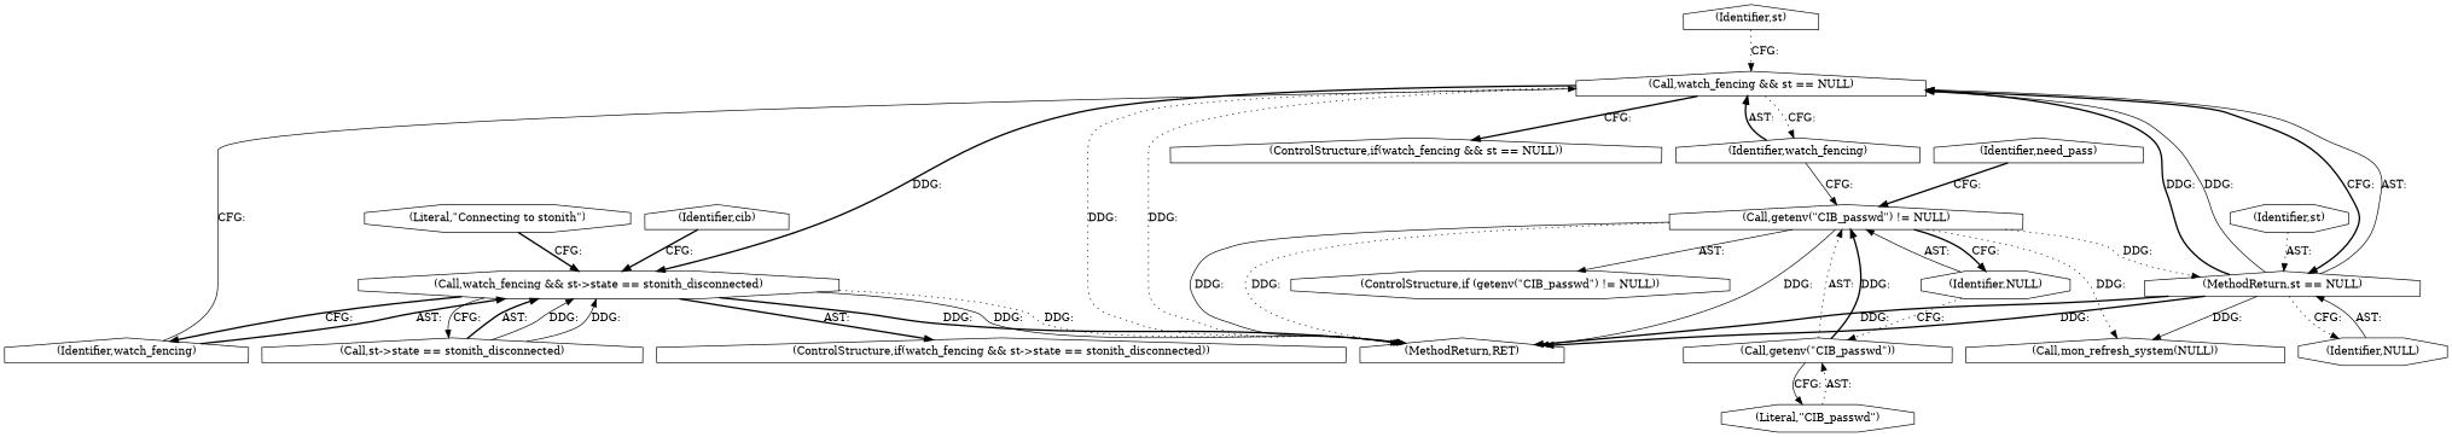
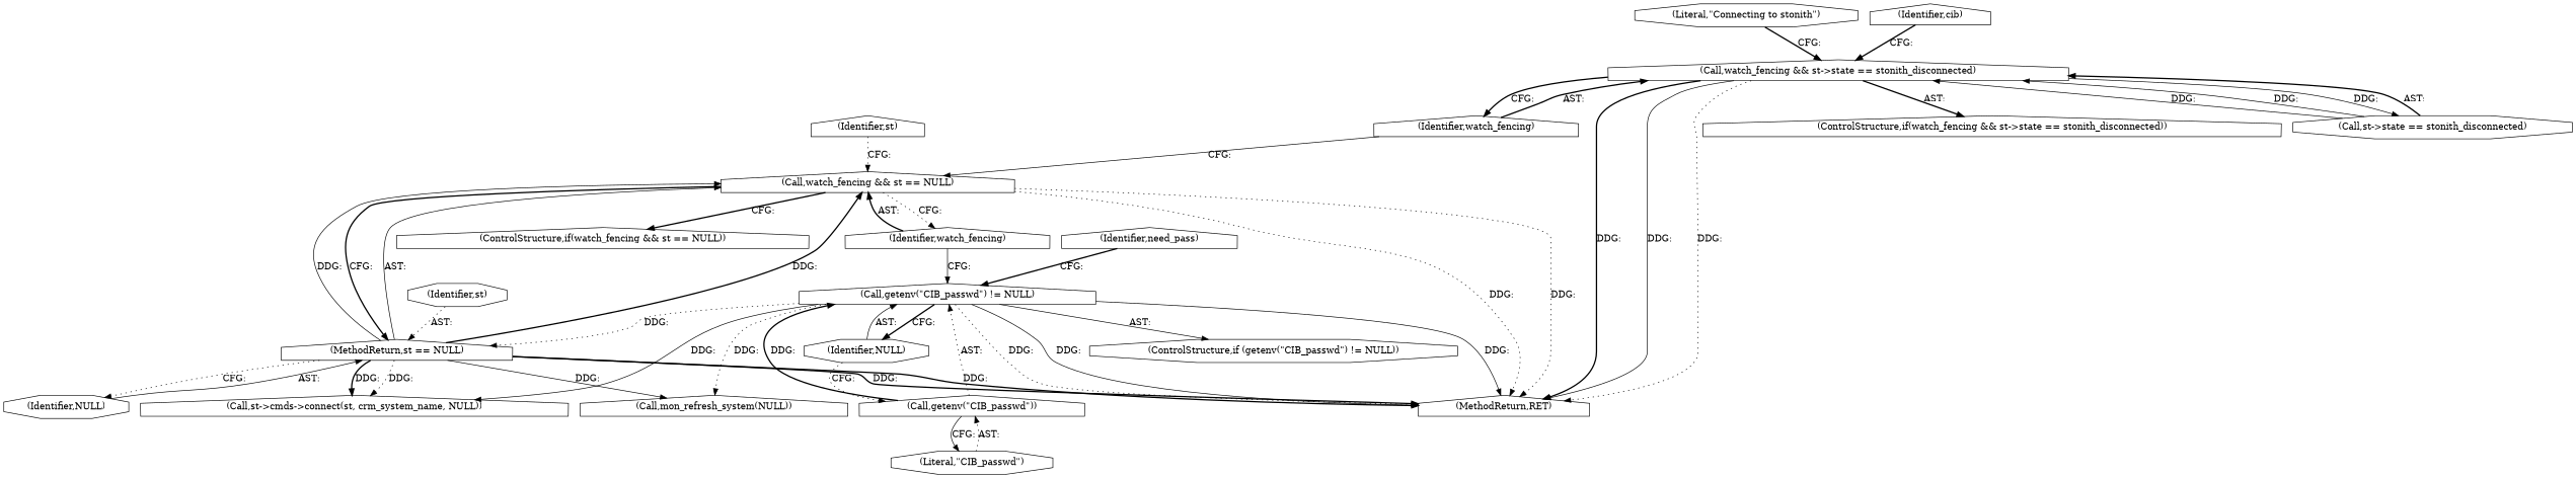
  digraph {
    node [shape=house]
    edge [style=bold]
    n1 [label="(Call,watch_fencing && st == NULL)"]
    n2 [label="(MethodReturn,st == NULL)"]
-   n3 [label="(Call,watch_fencing && st->state == stonith_disconnected)" shape=octagon]
+   n3 [label="(Call,watch_fencing && st->state == stonith_disconnected)"]
    n4 [label="(Identifier,watch_fencing)"]
    n5 [label="(ControlStructure,if(watch_fencing && st == NULL))"]
    n6 [label="(MethodReturn,RET)"]
+   n7 [label="(Call,st->cmds->connect(st, crm_system_name, NULL))"]
    n8 [label="(Call,mon_refresh_system(NULL))"]
    n9 [label="(Identifier,NULL)" shape=octagon]
    n10 [label="(ControlStructure,if(watch_fencing && st->state == stonith_disconnected))"]
-   n11 [label="(Call,st->state == stonith_disconnected)"]
+   n11 [label="(Call,st->state == stonith_disconnected)" shape=octagon]
    n12 [label="(Identifier,watch_fencing)"]
    n13 [label="(Call,getenv(\"CIB_passwd\") != NULL)"]
    n14 [label="(ControlStructure,if (getenv(\"CIB_passwd\") != NULL))" shape=octagon]
    n15 [label="(Identifier,NULL)" shape=octagon]
    n16 [label="(Call,getenv(\"CIB_passwd\"))"]
    n17 [label="(Literal,\"CIB_passwd\")" shape=octagon]
    n18 [label="(Identifier,st)"]
    n19 [label="(Literal,\"Connecting to stonith\")" shape=octagon]
    n20 [label="(Identifier,need_pass)"]
    n21 [label="(Identifier,st)" shape=octagon]
    n22 [label="(Identifier,cib)"]
    n1 -> n2 [label="CFG: "]
-   n1 -> n3 [label="DDG: "]
    n1 -> n4 [label="CFG: " style=dotted]
    n1 -> n5 [label="CFG: "]
    n1 -> n6 [label="DDG: " style=dotted]
    n1 -> n6 [label="DDG: " style=dotted]
    n2 -> n1 [label="AST: " style=solid]
    n2 -> n1 [label="DDG: "]
    n2 -> n1 [label="DDG: " style=solid]
    n2 -> n6 [label="DDG: "]
    n2 -> n6 [label="DDG: "]
+   n2 -> n7 [label="DDG: "]
+   n2 -> n7 [label="DDG: " style=dotted]
    n2 -> n8 [label="DDG: " style=solid]
    n2 -> n9 [label="CFG: " style=dotted]
    n3 -> n6 [label="DDG: "]
    n3 -> n6 [label="DDG: " style=solid]
    n3 -> n6 [label="DDG: " style=dotted]
    n3 -> n10 [label="AST: "]
-   n3 -> n11 [label="CFG: " style=solid]
+   n3 -> n11 [label="DDG: " style=solid]
    n3 -> n12 [label="CFG: "]
    n4 -> n1 [label="AST: "]
    n4 -> n13 [label="CFG: " style=solid]
    n9 -> n2 [label="AST: " style=solid]
    n11 -> n3 [label="AST: "]
    n11 -> n3 [label="DDG: " style=solid]
    n11 -> n3 [label="DDG: " style=solid]
    n12 -> n1 [label="CFG: " style=solid]
    n12 -> n3 [label="AST: "]
    n13 -> n2 [label="DDG: " style=dotted]
    n13 -> n6 [label="DDG: " style=solid]
    n13 -> n6 [label="DDG: " style=dotted]
    n13 -> n6 [label="DDG: " style=solid]
+   n13 -> n7 [label="DDG: " style=solid]
    n13 -> n8 [label="DDG: " style=dotted]
    n13 -> n14 [label="AST: " style=solid]
    n13 -> n15 [label="CFG: "]
    n15 -> n13 [label="AST: " style=solid]
    n15 -> n16 [label="CFG: " style=dotted]
    n16 -> n13 [label="AST: " style=dotted]
    n16 -> n13 [label="DDG: "]
    n16 -> n17 [label="CFG: " style=solid]
    n17 -> n16 [label="AST: " style=dotted]
    n18 -> n1 [label="CFG: " style=dotted]
    n19 -> n3 [label="CFG: "]
    n20 -> n13 [label="CFG: "]
    n21 -> n2 [label="AST: " style=dotted]
    n22 -> n3 [label="CFG: "]
  }
